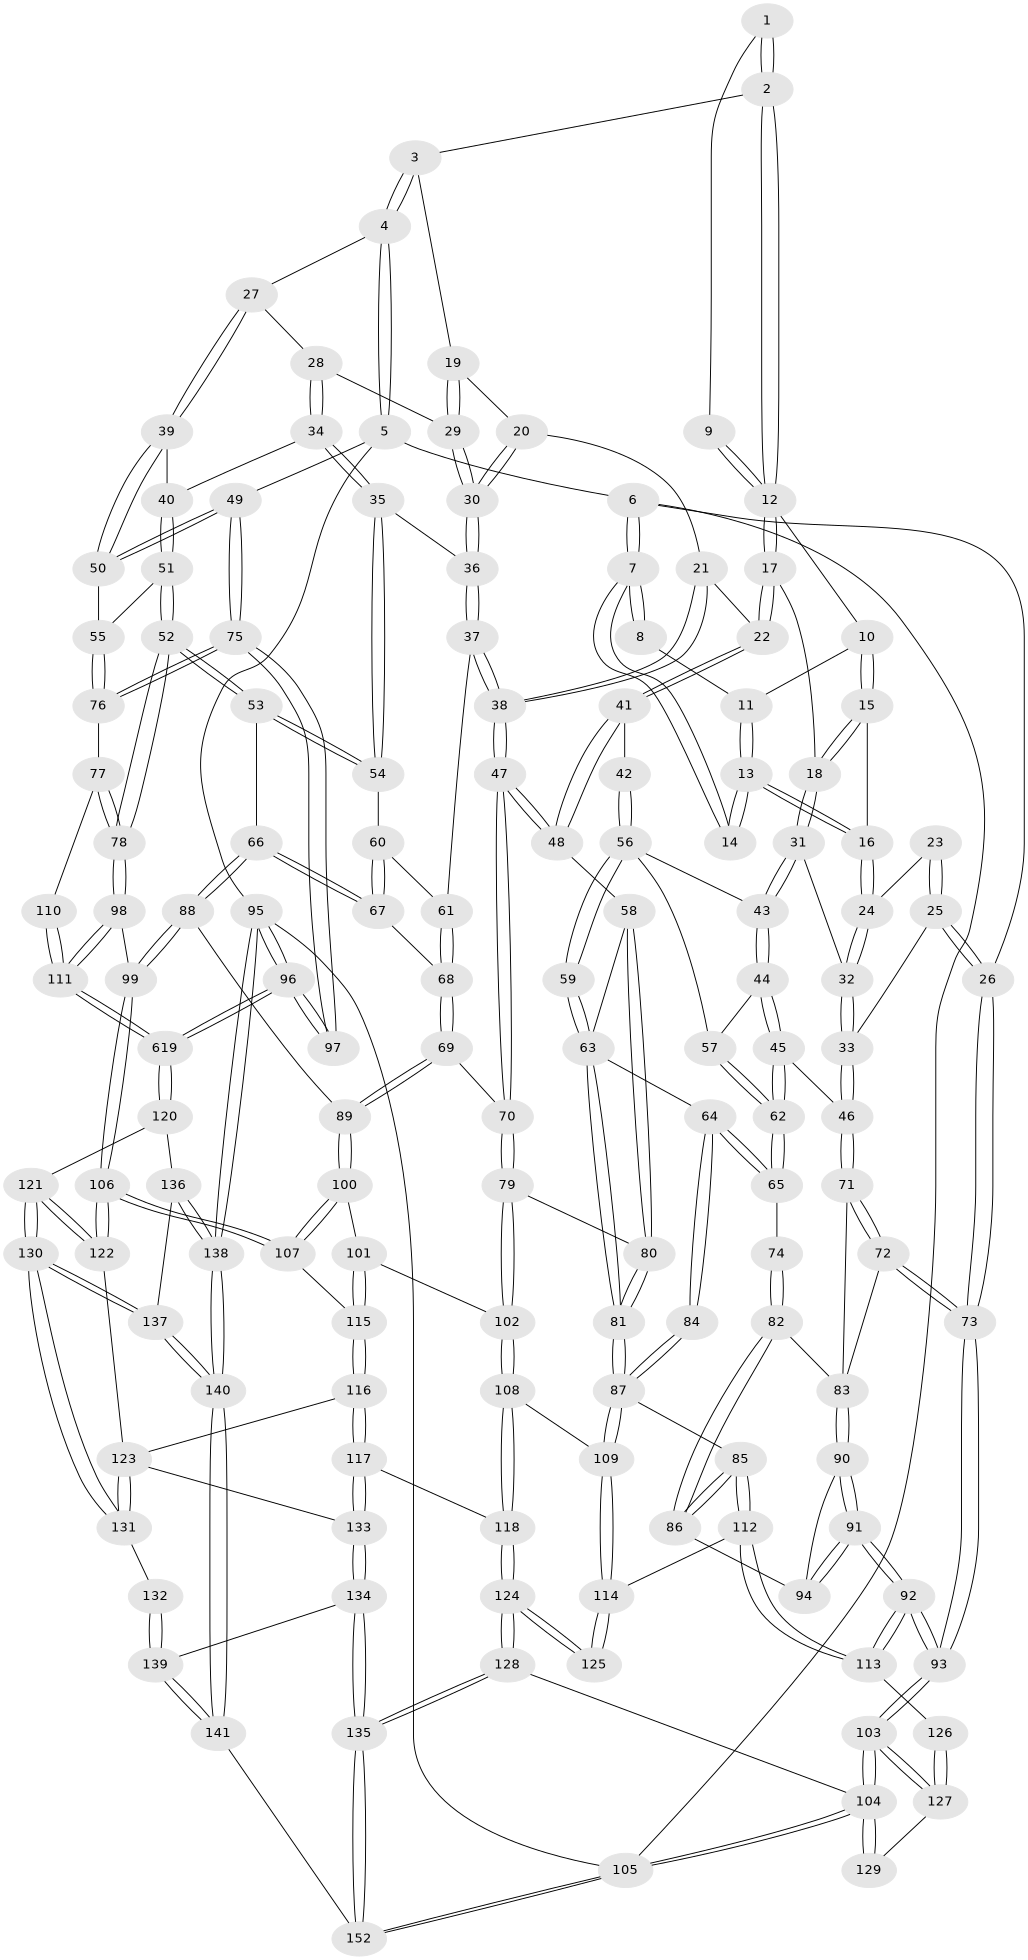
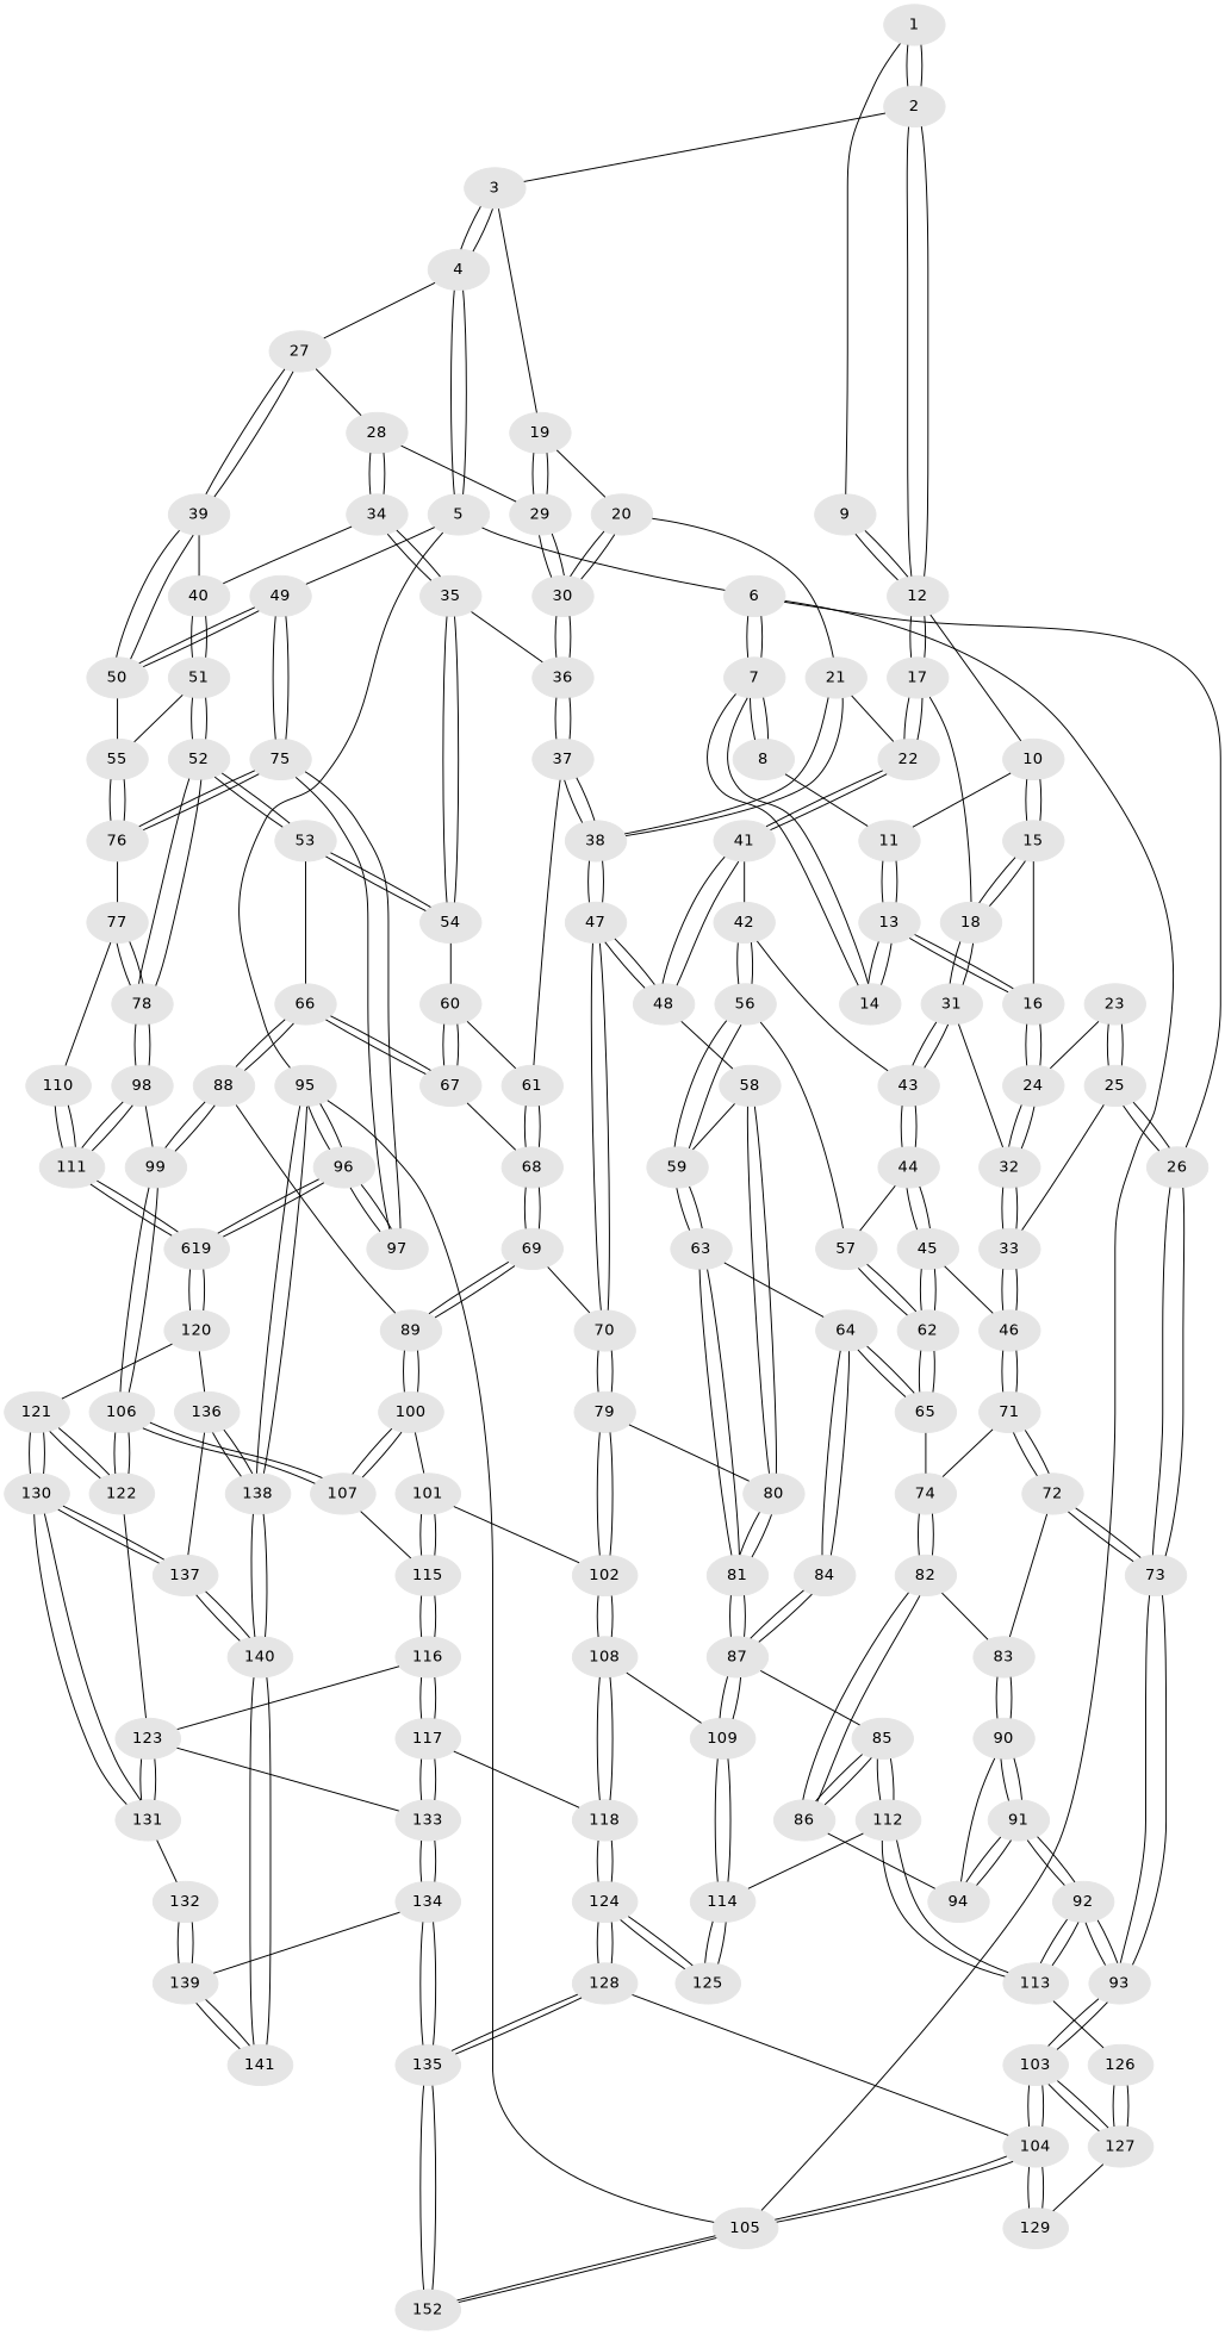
  graph {
    fontname="DejaVu Sans"
    node [color=gray90 fontname="DejaVu Sans" style=filled]
    edge [fontname="DejaVu Sans"]
    1
    2
    9
    3
    12
    4
    19
    10
    17
    5
    27
    20
    29
    6
    49
    95
    28
    39
    7
    26
    105
    50
    75
    96
    138
    8
    14
    73
    n29 [label=152]
    11
    13
    15
    16
    18
    22
    24
    31
    32
    41
    43
    21
    30
    38
    36
    47
    42
    48
    23
    25
    33
    46
    93
    34
    40
    35
    37
    44
    71
    54
    51
    60
    61
    68
    70
    55
    52
    56
    58
    57
    59
    45
    62
    65
    74
    72
    79
    80
    76
    97
    53
    78
    66
    98
    67
    88
    77
    63
    81
    64
    69
    84
    87
    82
    89
    99
    100
    102
    83
    90
    103
    86
    110
    111
    108
    85
    109
    94
    91
    112
    113
    114
    106
    101
    107
    92
    126
    104
    127
    n119 [label=619]
    140
    120
    122
    115
    116
    118
    129
    123
    124
    125
    117
    133
    131
    134
    128
    121
    136
    130
    137
    132
    135
    139
    141
    1 -- 2
    1 -- 2
    1 -- 9
    2 -- 3
    2 -- 12
    2 -- 12
    9 -- 12
    9 -- 12
    3 -- 4
    3 -- 4
    3 -- 19
    12 -- 10
    12 -- 17
    12 -- 17
    4 -- 5
    4 -- 5
    4 -- 27
    19 -- 20
    19 -- 29
    19 -- 29
    10 -- 11
    10 -- 15
    10 -- 15
    17 -- 18
    17 -- 22
    17 -- 22
    5 -- 6
    5 -- 49
    5 -- 95
    27 -- 28
    27 -- 39
    27 -- 39
    20 -- 21
    20 -- 30
    20 -- 30
    29 -- 30
    29 -- 30
    6 -- 7
    6 -- 7
    6 -- 26
    6 -- 105
    49 -- 50
    49 -- 50
    49 -- 75
    49 -- 75
    95 -- 105
    95 -- 96
    95 -- 96
    95 -- 138
    95 -- 138
    28 -- 29
    28 -- 34
    28 -- 34
    39 -- 50
    39 -- 50
    39 -- 40
    7 -- 8
    7 -- 8
    7 -- 14
    7 -- 14
    26 -- 73
    26 -- 73
    105 -- n29
    105 -- n29
    50 -- 55
    75 -- 76
    75 -- 76
    75 -- 97
    75 -- 97
    96 -- 97
    96 -- 97
    96 -- n119
    96 -- n119
    138 -- 140
    138 -- 140
    8 -- 11
    73 -- 93
    73 -- 93
    11 -- 13
    11 -- 13
    13 -- 14
    13 -- 14
    13 -- 16
    13 -- 16
    15 -- 16
    15 -- 18
    15 -- 18
    16 -- 24
    16 -- 24
    18 -- 31
    18 -- 31
    22 -- 41
    22 -- 41
    24 -- 32
    24 -- 32
    31 -- 32
    31 -- 43
    31 -- 43
    32 -- 33
    32 -- 33
    41 -- 42
    41 -- 48
    41 -- 48
    43 -- 44
    43 -- 44
    21 -- 22
    21 -- 38
    21 -- 38
    30 -- 36
    30 -- 36
    38 -- 47
    38 -- 47
    36 -- 37
    36 -- 37
    47 -- 48
    47 -- 48
    47 -- 70
    47 -- 70
-   56 -- 43
+   42 -- 43
    42 -- 56
    42 -- 56
    48 -- 58
    23 -- 24
    23 -- 25
    23 -- 25
    25 -- 26
    25 -- 26
    25 -- 33
    33 -- 46
    33 -- 46
    46 -- 71
    46 -- 71
    93 -- 103
    93 -- 103
    34 -- 40
    34 -- 35
    34 -- 35
    40 -- 51
    40 -- 51
    35 -- 36
    35 -- 54
    35 -- 54
    37 -- 38
    37 -- 38
    37 -- 61
    44 -- 57
    44 -- 45
    44 -- 45
-   71 -- 83
+   71 -- 74
    71 -- 72
    71 -- 72
    54 -- 60
    51 -- 55
    51 -- 52
    51 -- 52
    60 -- 61
    60 -- 67
    60 -- 67
    61 -- 68
    61 -- 68
    68 -- 69
    68 -- 69
    70 -- 79
    70 -- 79
    55 -- 76
    55 -- 76
    52 -- 53
    52 -- 53
    52 -- 78
    52 -- 78
    56 -- 57
    56 -- 59
    56 -- 59
-   58 -- 63
+   58 -- 59
    58 -- 80
    58 -- 80
    57 -- 62
    57 -- 62
    59 -- 63
    59 -- 63
    45 -- 46
    45 -- 62
    45 -- 62
    62 -- 65
    62 -- 65
    65 -- 74
    74 -- 82
    74 -- 82
    72 -- 73
    72 -- 73
    72 -- 83
    79 -- 80
    79 -- 102
    79 -- 102
    80 -- 81
    80 -- 81
    76 -- 77
    53 -- 54
    53 -- 54
    53 -- 66
    78 -- 98
    78 -- 98
    66 -- 67
    66 -- 67
    66 -- 88
    66 -- 88
    98 -- 99
    98 -- 111
    98 -- 111
    67 -- 68
    88 -- 89
    88 -- 99
    88 -- 99
    77 -- 78
    77 -- 78
    77 -- 110
    63 -- 81
    63 -- 81
    63 -- 64
    81 -- 87
    81 -- 87
    64 -- 65
    64 -- 65
    64 -- 84
    64 -- 84
    69 -- 70
    69 -- 89
    69 -- 89
    84 -- 87
    84 -- 87
    87 -- 85
    87 -- 109
    87 -- 109
    82 -- 83
    82 -- 86
    82 -- 86
    89 -- 100
    89 -- 100
    99 -- 106
    99 -- 106
    100 -- 101
    100 -- 107
    100 -- 107
    102 -- 108
    102 -- 108
    83 -- 90
    83 -- 90
    90 -- 94
    90 -- 91
    90 -- 91
    103 -- 104
    103 -- 104
    103 -- 127
    103 -- 127
    86 -- 94
    110 -- 111
    110 -- 111
    111 -- n119
    111 -- n119
    108 -- 109
    108 -- 118
    108 -- 118
    85 -- 86
    85 -- 86
    85 -- 112
    85 -- 112
    109 -- 114
    109 -- 114
    91 -- 94
    91 -- 94
    91 -- 92
    91 -- 92
    112 -- 113
    112 -- 113
    112 -- 114
    113 -- 126
    114 -- 125
    114 -- 125
    106 -- 107
    106 -- 107
    106 -- 122
    106 -- 122
    101 -- 102
    101 -- 115
    101 -- 115
    107 -- 115
    92 -- 93
    92 -- 93
    92 -- 113
    92 -- 113
    126 -- 127
    126 -- 127
    104 -- 105
    104 -- 105
    104 -- 129
    104 -- 129
    127 -- 129
    n119 -- 120
    n119 -- 120
    140 -- 141
    140 -- 141
    120 -- 121
    120 -- 136
    122 -- 123
    115 -- 116
    115 -- 116
    116 -- 123
    116 -- 117
    116 -- 117
    118 -- 124
    118 -- 124
    123 -- 133
    123 -- 131
    123 -- 131
    124 -- 125
    124 -- 125
    124 -- 128
    124 -- 128
    117 -- 118
    117 -- 133
    117 -- 133
    133 -- 134
    133 -- 134
    131 -- 132
    134 -- 135
    134 -- 135
    134 -- 139
    128 -- 104
    128 -- 135
    128 -- 135
    121 -- 122
    121 -- 122
    121 -- 130
    121 -- 130
    136 -- 138
    136 -- 138
    136 -- 137
    130 -- 131
    130 -- 131
    130 -- 137
    130 -- 137
    137 -- 140
    137 -- 140
    132 -- 139
    132 -- 139
    135 -- n29
    135 -- n29
    139 -- 141
    139 -- 141
-   141 -- n29
  }
